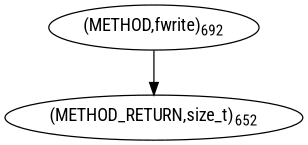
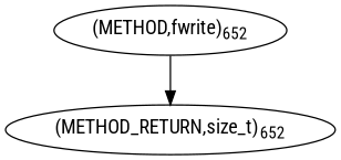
  digraph {
    fontname="Roboto Condensed"
    node [fontname="Roboto Condensed"]
-   n1 [label=<(METHOD,fwrite)<SUB>692</SUB>>]
+   n1 [label=<(METHOD,fwrite)<SUB>652</SUB>>]
    n2 [label=<(METHOD_RETURN,size_t)<SUB>652</SUB>>]
    n1 -> n2 [fontname="Roboto Condensed"]
  }
